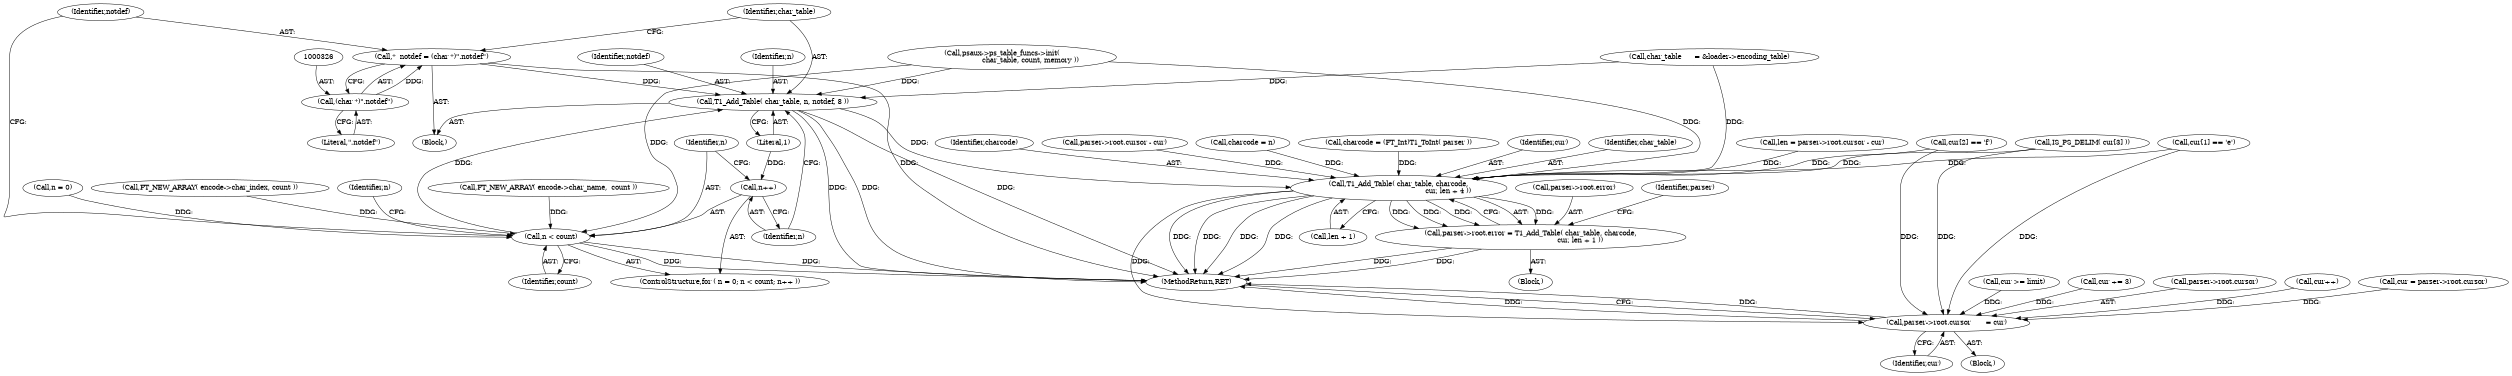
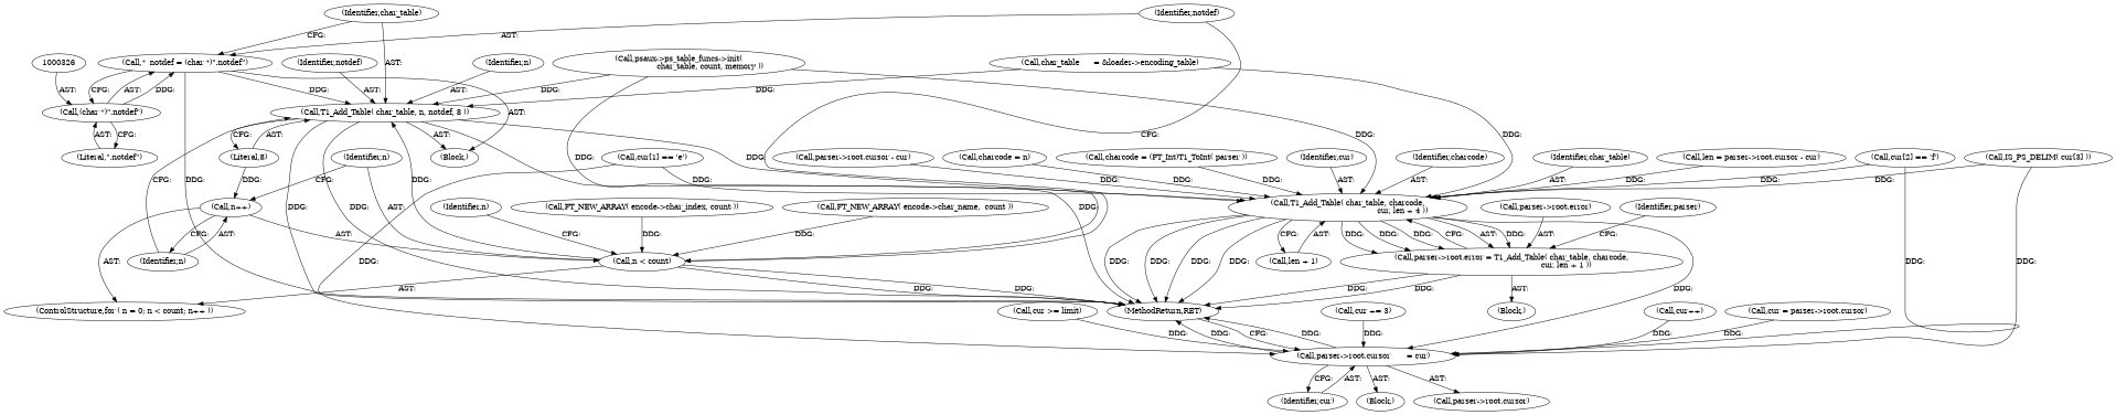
  digraph {
    n1 [label="(Call,*  notdef = (char *)\".notdef\")"]
    n2 [label="(Call,(char *)\".notdef\")"]
    n3 [label="(Call,T1_Add_Table( char_table, n, notdef, 8 ))"]
    n4 [label="(Block,)"]
    n5 [label="(MethodReturn,RET)"]
    n6 [label="(Literal,\".notdef\")"]
    n7 [label="(Call,T1_Add_Table( char_table, charcode,\n                                               cur, len + 4 ))"]
-   n8 [label="(Literal,1)"]
+   n8 [label="(Literal,8)"]
    n9 [label="(Call,parser->root.cursor       = cur)"]
    n10 [label="(Call,n++)"]
    n11 [label="(Call,n < count)"]
    n12 [label="(ControlStructure,for ( n = 0; n < count; n++ ))"]
    n13 [label="(Identifier,n)"]
    n14 [label="(Call,parser->root.error = T1_Add_Table( char_table, charcode,\n                                               cur, len + 1 ))"]
    n15 [label="(Call,len + 1)"]
-   n16 [label="(Identifier,count)"]
    n17 [label="(Block,)"]
    n18 [label="(Identifier,cur)"]
    n19 [label="(Block,)"]
    n20 [label="(Call,cur >= limit)"]
    n21 [label="(Identifier,n)"]
    n22 [label="(Call,psaux->ps_table_funcs->init(\n                           char_table, count, memory ))"]
    n23 [label="(Identifier,charcode)"]
    n24 [label="(Call,parser->root.cursor - cur)"]
    n25 [label="(Identifier,parser)"]
    n26 [label="(Identifier,char_table)"]
-   n27 [label="(Call,n = 0)"]
    n28 [label="(Identifier,notdef)"]
    n29 [label="(Call,char_table      = &loader->encoding_table)"]
    n30 [label="(Call,charcode = n)"]
    n31 [label="(Call,charcode = (FT_Int)T1_ToInt( parser ))"]
    n32 [label="(Call,cur[1] == 'e')"]
    n33 [label="(Identifier,cur)"]
    n34 [label="(Call,cur += 3)"]
    n35 [label="(Call,parser->root.error)"]
    n36 [label="(Call,parser->root.cursor)"]
    n37 [label="(Call,cur[2] == 'f')"]
    n38 [label="(Call,IS_PS_DELIM( cur[3] ))"]
    n39 [label="(Identifier,char_table)"]
    n40 [label="(Call,FT_NEW_ARRAY( encode->char_name,  count ))"]
    n41 [label="(Identifier,notdef)"]
    n42 [label="(Call,cur++)"]
    n43 [label="(Identifier,n)"]
    n44 [label="(Identifier,n)"]
    n45 [label="(Call,len = parser->root.cursor - cur)"]
    n46 [label="(Call,cur = parser->root.cursor)"]
    n47 [label="(Call,FT_NEW_ARRAY( encode->char_index, count ))"]
    1000326
    n1 -> n2 [label="CFG: "]
    n1 -> n3 [label="DDG: "]
    n1 -> n4 [label="AST: "]
    n1 -> n5 [label="DDG: "]
    n2 -> n1 [label="AST: "]
    n2 -> n1 [label="DDG: "]
    n2 -> n6 [label="CFG: "]
    n3 -> n4 [label="AST: "]
    n3 -> n5 [label="DDG: "]
    n3 -> n5 [label="DDG: "]
    n3 -> n5 [label="DDG: "]
    n3 -> n7 [label="DDG: "]
    n3 -> n8 [label="CFG: "]
    n5 -> n9 [label="CFG: "]
    n6 -> n2 [label="AST: "]
    n7 -> n5 [label="DDG: "]
    n7 -> n5 [label="DDG: "]
    n7 -> n5 [label="DDG: "]
    n7 -> n5 [label="DDG: "]
    n7 -> n9 [label="DDG: "]
    n7 -> n14 [label="AST: "]
    n7 -> n14 [label="DDG: "]
    n7 -> n14 [label="DDG: "]
    n7 -> n14 [label="DDG: "]
    n7 -> n14 [label="DDG: "]
    n7 -> n15 [label="CFG: "]
    n8 -> n3 [label="AST: "]
    n8 -> n10 [label="DDG: "]
    n9 -> n5 [label="DDG: "]
    n9 -> n5 [label="DDG: "]
    n9 -> n18 [label="CFG: "]
    n9 -> n19 [label="AST: "]
    n10 -> n11 [label="AST: "]
    n10 -> n12 [label="AST: "]
    n10 -> n13 [label="CFG: "]
    n11 -> n3 [label="DDG: "]
    n11 -> n5 [label="DDG: "]
    n11 -> n5 [label="DDG: "]
    n11 -> n12 [label="AST: "]
-   n11 -> n16 [label="CFG: "]
    n13 -> n3 [label="CFG: "]
    n13 -> n10 [label="AST: "]
    n14 -> n5 [label="DDG: "]
    n14 -> n5 [label="DDG: "]
    n14 -> n7 [label="CFG: "]
    n14 -> n17 [label="AST: "]
    n15 -> n7 [label="AST: "]
-   n16 -> n11 [label="AST: "]
    n18 -> n9 [label="AST: "]
    n20 -> n9 [label="DDG: "]
    n21 -> n3 [label="AST: "]
    n22 -> n3 [label="DDG: "]
    n22 -> n7 [label="DDG: "]
    n22 -> n11 [label="DDG: "]
    n23 -> n7 [label="AST: "]
    n24 -> n7 [label="DDG: "]
    n25 -> n14 [label="CFG: "]
    n26 -> n1 [label="CFG: "]
    n26 -> n3 [label="AST: "]
-   n27 -> n11 [label="DDG: "]
    n28 -> n1 [label="AST: "]
    n28 -> n11 [label="CFG: "]
    n29 -> n3 [label="DDG: "]
    n29 -> n7 [label="DDG: "]
    n30 -> n7 [label="DDG: "]
    n31 -> n7 [label="DDG: "]
    n32 -> n7 [label="DDG: "]
    n32 -> n9 [label="DDG: "]
    n33 -> n7 [label="AST: "]
    n34 -> n9 [label="DDG: "]
    n35 -> n14 [label="AST: "]
-   n36 -> n9 [label="AST: "]
+   n9 -> n36 [label="AST: "]
    n37 -> n7 [label="DDG: "]
    n37 -> n9 [label="DDG: "]
    n38 -> n7 [label="DDG: "]
    n38 -> n9 [label="DDG: "]
    n39 -> n7 [label="AST: "]
    n40 -> n11 [label="DDG: "]
    n41 -> n3 [label="AST: "]
    n42 -> n9 [label="DDG: "]
    n43 -> n10 [label="CFG: "]
    n43 -> n11 [label="AST: "]
    n44 -> n11 [label="CFG: "]
    n45 -> n7 [label="DDG: "]
    n46 -> n9 [label="DDG: "]
    n47 -> n11 [label="DDG: "]
    1000326 -> n2 [label="AST: "]
  }
